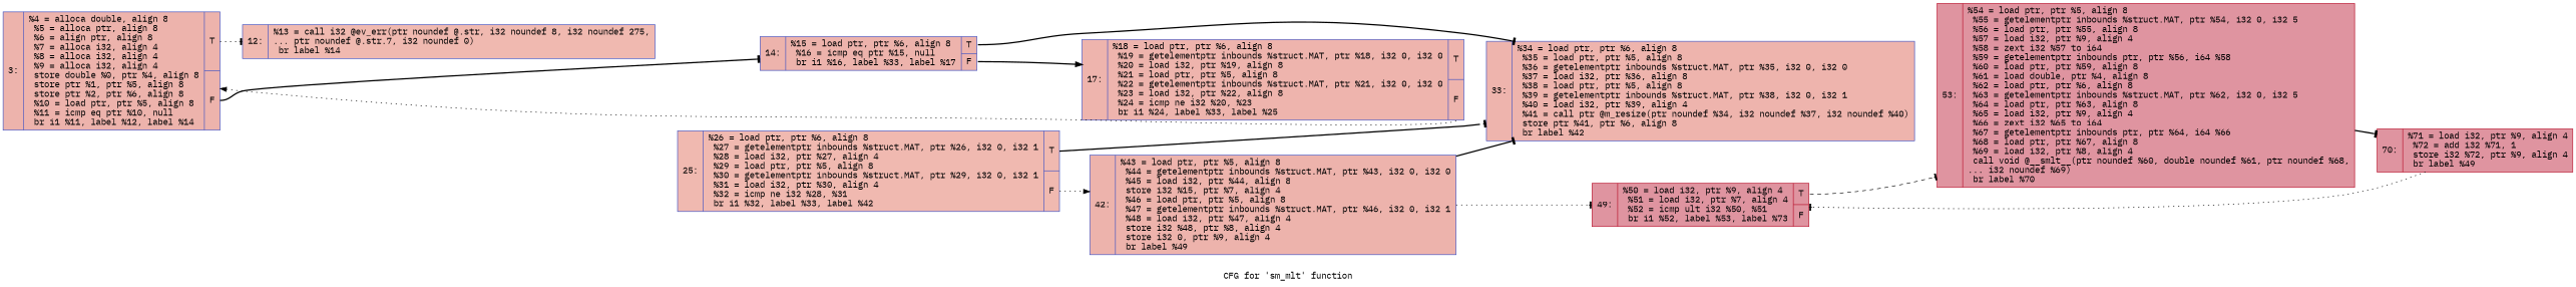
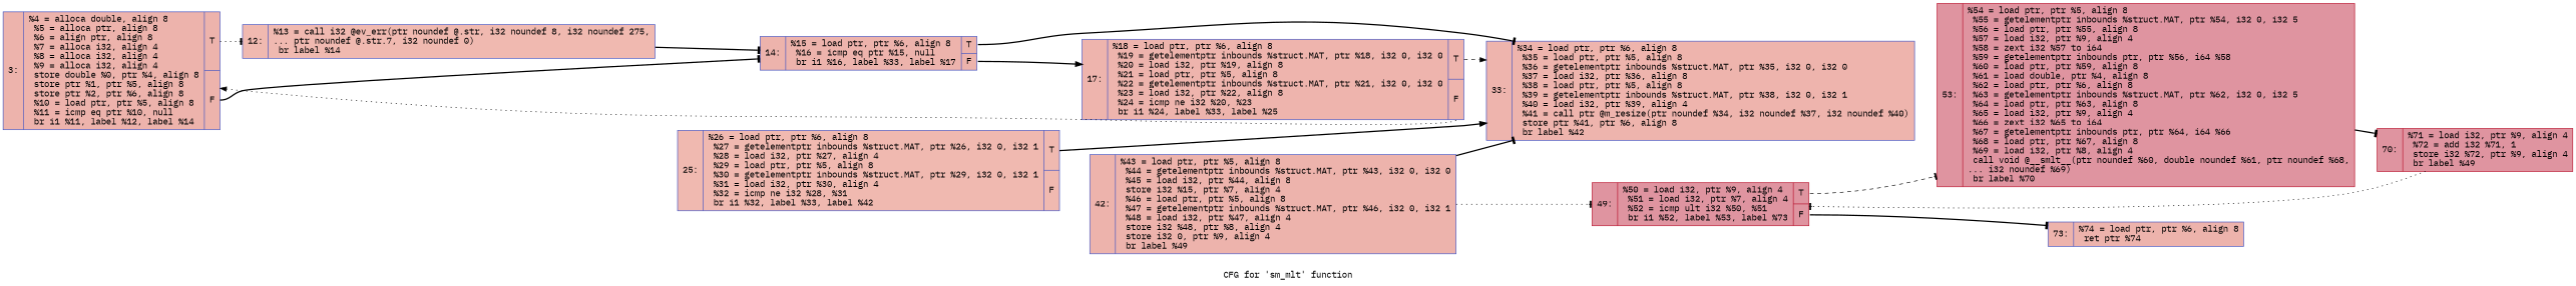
  digraph {
    fontname="IBM Plex Mono"
    label="CFG for 'sm_mlt' function"
    rankdir=LR
    node [color="#3d50c3ff" fillcolor="#d6524470" fontname="IBM Plex Mono" shape=record style=filled]
    edge [arrowhead=tee fontname="IBM Plex Mono" style=bold]
    n1 [label="{3:\l|  %4 = alloca double, align 8\l  %5 = alloca ptr, align 8\l  %6 = align ptr, align 8\l  %7 = alloca i32, align 4\l  %8 = alloca i32, align 4\l  %9 = alloca i32, align 4\l  store double %0, ptr %4, align 8\l  store ptr %1, ptr %5, align 8\l  store ptr %2, ptr %6, align 8\l  %10 = load ptr, ptr %5, align 8\l  %11 = icmp eq ptr %10, null\l  br i1 %11, label %12, label %14\l|{<s0>T|<s1>F}}"]
    n2 [fillcolor="#de614d70" label="{12:\l|  %13 = call i32 @ev_err(ptr noundef @.str, i32 noundef 8, i32 noundef 275,\l... ptr noundef @.str.7, i32 noundef 0)\l  br label %14\l}"]
    n3 [label="{14:\l|  %15 = load ptr, ptr %6, align 8\l  %16 = icmp eq ptr %15, null\l  br i1 %16, label %33, label %17\l|{<s0>T|<s1>F}}"]
    n4 [fillcolor="#d8564670" label="{33:\l|  %34 = load ptr, ptr %6, align 8\l  %35 = load ptr, ptr %5, align 8\l  %36 = getelementptr inbounds %struct.MAT, ptr %35, i32 0, i32 0\l  %37 = load i32, ptr %36, align 8\l  %38 = load ptr, ptr %5, align 8\l  %39 = getelementptr inbounds %struct.MAT, ptr %38, i32 0, i32 1\l  %40 = load i32, ptr %39, align 4\l  %41 = call ptr @m_resize(ptr noundef %34, i32 noundef %37, i32 noundef %40)\l  store ptr %41, ptr %6, align 8\l  br label %42\l}"]
    n5 [fillcolor="#d8564670" label="{17:\l|  %18 = load ptr, ptr %6, align 8\l  %19 = getelementptr inbounds %struct.MAT, ptr %18, i32 0, i32 0\l  %20 = load i32, ptr %19, align 8\l  %21 = load ptr, ptr %5, align 8\l  %22 = getelementptr inbounds %struct.MAT, ptr %21, i32 0, i32 0\l  %23 = load i32, ptr %22, align 8\l  %24 = icmp ne i32 %20, %23\l  br i1 %24, label %33, label %25\l|{<s0>T|<s1>F}}"]
    n6 [label="{42:\l|  %43 = load ptr, ptr %5, align 8\l  %44 = getelementptr inbounds %struct.MAT, ptr %43, i32 0, i32 0\l  %45 = load i32, ptr %44, align 8\l  store i32 %15, ptr %7, align 4\l  %46 = load ptr, ptr %5, align 8\l  %47 = getelementptr inbounds %struct.MAT, ptr %46, i32 0, i32 1\l  %48 = load i32, ptr %47, align 4\l  store i32 %48, ptr %8, align 4\l  store i32 0, ptr %9, align 4\l  br label %49\l}"]
    n7 [color="#b70d28ff" fillcolor="#b70d2870" label="{49:\l|  %50 = load i32, ptr %9, align 4\l  %51 = load i32, ptr %7, align 4\l  %52 = icmp ult i32 %50, %51\l  br i1 %52, label %53, label %73\l|{<s0>T|<s1>F}}"]
    n8 [fillcolor="#de614d70" label="{25:\l|  %26 = load ptr, ptr %6, align 8\l  %27 = getelementptr inbounds %struct.MAT, ptr %26, i32 0, i32 1\l  %28 = load i32, ptr %27, align 4\l  %29 = load ptr, ptr %5, align 8\l  %30 = getelementptr inbounds %struct.MAT, ptr %29, i32 0, i32 1\l  %31 = load i32, ptr %30, align 4\l  %32 = icmp ne i32 %28, %31\l  br i1 %32, label %33, label %42\l|{<s0>T|<s1>F}}"]
    n9 [color="#b70d28ff" fillcolor="#b70d2870" label="{53:\l|  %54 = load ptr, ptr %5, align 8\l  %55 = getelementptr inbounds %struct.MAT, ptr %54, i32 0, i32 5\l  %56 = load ptr, ptr %55, align 8\l  %57 = load i32, ptr %9, align 4\l  %58 = zext i32 %57 to i64\l  %59 = getelementptr inbounds ptr, ptr %56, i64 %58\l  %60 = load ptr, ptr %59, align 8\l  %61 = load double, ptr %4, align 8\l  %62 = load ptr, ptr %6, align 8\l  %63 = getelementptr inbounds %struct.MAT, ptr %62, i32 0, i32 5\l  %64 = load ptr, ptr %63, align 8\l  %65 = load i32, ptr %9, align 4\l  %66 = zext i32 %65 to i64\l  %67 = getelementptr inbounds ptr, ptr %64, i64 %66\l  %68 = load ptr, ptr %67, align 8\l  %69 = load i32, ptr %8, align 4\l  call void @__smlt__(ptr noundef %60, double noundef %61, ptr noundef %68,\l... i32 noundef %69)\l  br label %70\l}"]
+   n10 [label="{73:\l|  %74 = load ptr, ptr %6, align 8\l  ret ptr %74\l}"]
    n11 [color="#b70d28ff" fillcolor="#b70d2870" label="{70:\l|  %71 = load i32, ptr %9, align 4\l  %72 = add i32 %71, 1\l  store i32 %72, ptr %9, align 4\l  br label %49\l}"]
    n1 -> n2 [style=dotted tailport=s0]
    n1 -> n3 [tailport=s1]
+   n2 -> n3
    n3 -> n4 [tailport=s0]
    n3 -> n5 [arrowhead=normal tailport=s1]
    n5 -> n1 [arrowhead=normal style=dotted tailport=s1]
+   n5 -> n4 [arrowhead=normal style=dashed tailport=s0]
    n6 -> n4
    n6 -> n7 [style=dotted]
    n7 -> n9 [style=dashed tailport=s0]
-   n8 -> n4 [tailport=s0]
-   n8 -> n6 [arrowhead=normal style=dotted tailport=s1]
+   n7 -> n10 [tailport=s1]
+   n8 -> n4 [arrowhead=normal tailport=s0]
    n9 -> n11
    n11 -> n7 [style=dotted]
  }
